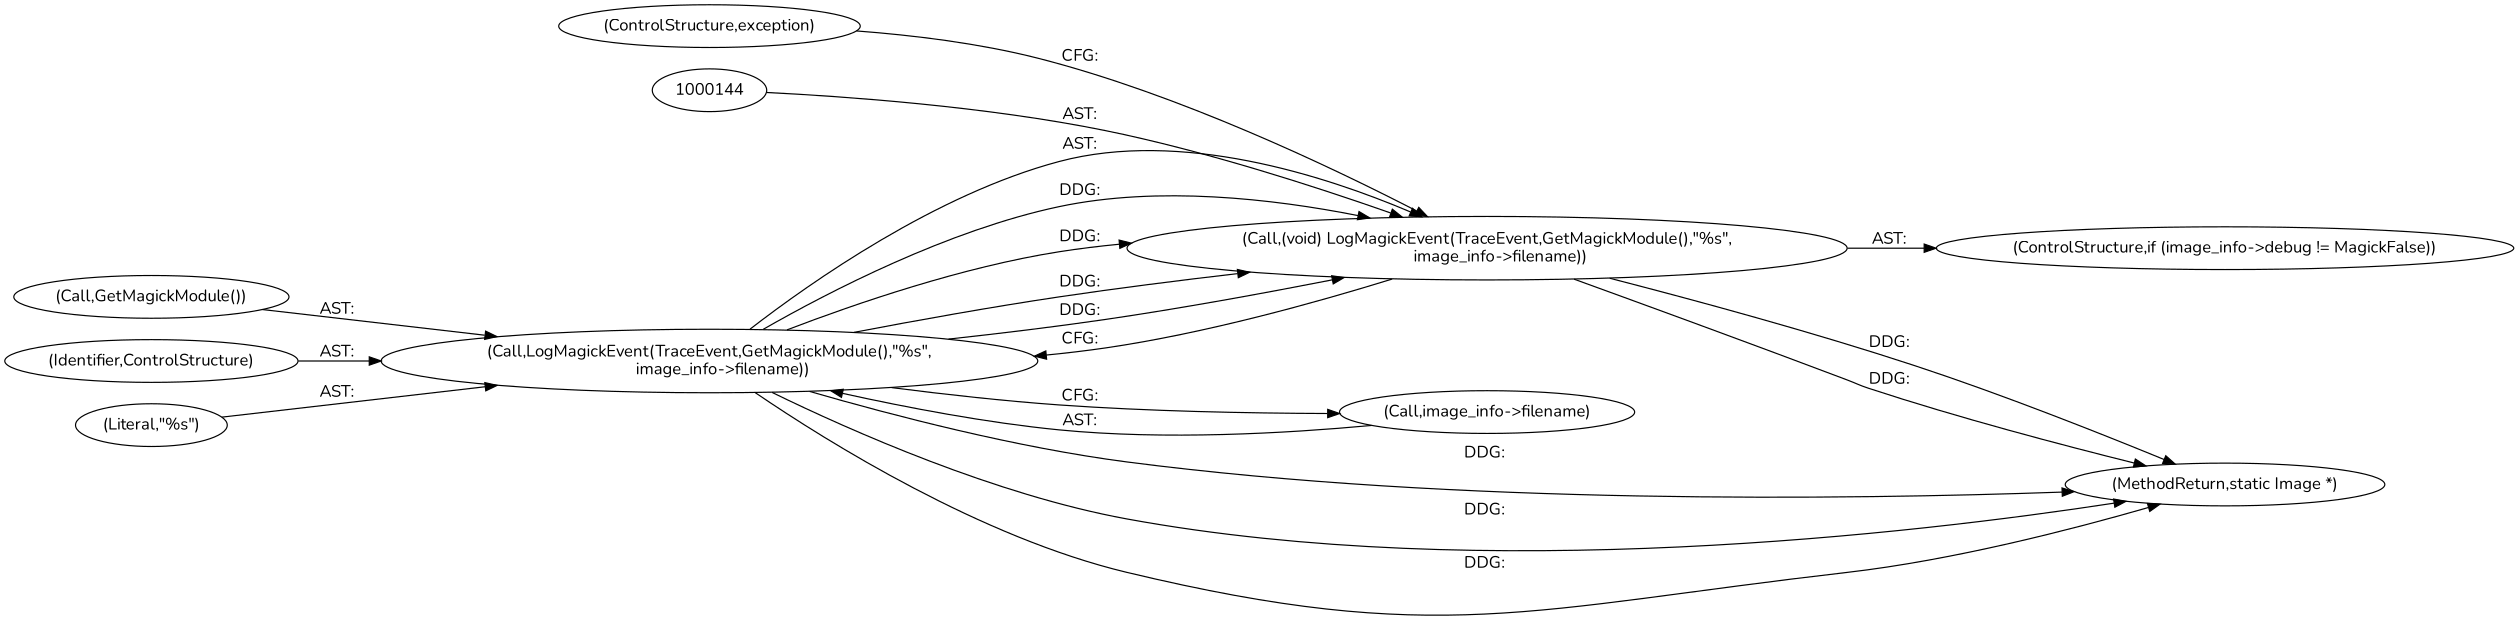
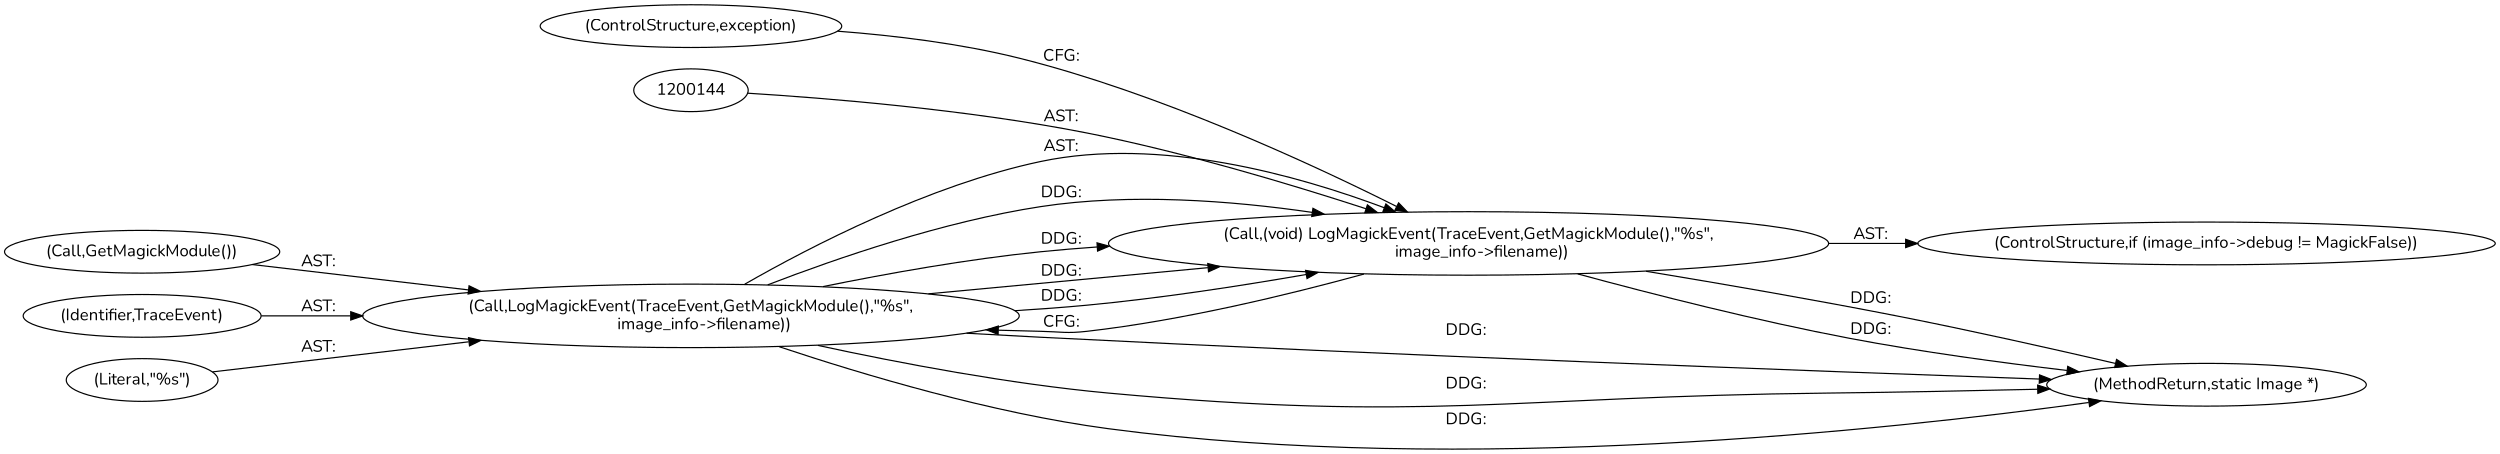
  digraph {
    fontname=Nunito
    rankdir=LR
    node [fontname=Nunito]
    edge [fontname=Nunito]
    n1 [label="(Call,LogMagickEvent(TraceEvent,GetMagickModule(),\"%s\",\n      image_info->filename))"]
    n2 [label="(Call,(void) LogMagickEvent(TraceEvent,GetMagickModule(),\"%s\",\n      image_info->filename))"]
-   n3 [label="(Call,image_info->filename)"]
    n4 [label="(MethodReturn,static Image *)"]
    n5 [label="(ControlStructure,if (image_info->debug != MagickFalse))"]
    n6 [label="(ControlStructure,exception)"]
    n7 [label="(Call,GetMagickModule())"]
-   n8 [label="(Identifier,ControlStructure)"]
+   n8 [label="(Identifier,TraceEvent)"]
    n9 [label="(Literal,\"%s\")"]
-   1000144
+   1000144 [label=1200144]
    n1 -> n2 [label="AST: "]
    n1 -> n2 [label="DDG: "]
    n1 -> n2 [label="DDG: "]
    n1 -> n2 [label="DDG: "]
    n1 -> n2 [label="DDG: "]
-   n1 -> n3 [label="CFG: "]
    n1 -> n4 [label="DDG: "]
    n1 -> n4 [label="DDG: "]
    n1 -> n4 [label="DDG: "]
    n2 -> n1 [label="CFG: "]
    n2 -> n4 [label="DDG: "]
    n2 -> n4 [label="DDG: "]
    n2 -> n5 [label="AST: "]
-   n3 -> n1 [label="AST: "]
    n6 -> n2 [label="CFG: "]
    n7 -> n1 [label="AST: "]
    n8 -> n1 [label="AST: "]
    n9 -> n1 [label="AST: "]
    1000144 -> n2 [label="AST: "]
  }
